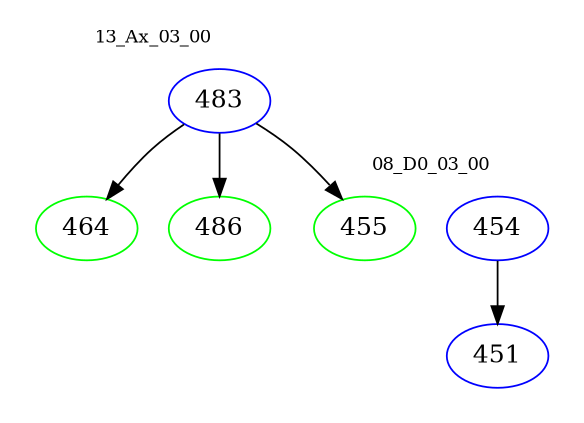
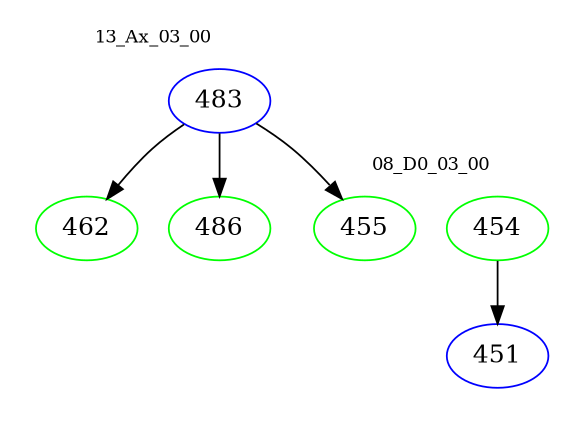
  digraph {
    node [color=blue]
    edge [color=black]
    n1 [label=483]
-   n2 [color=green label=464]
+   n2 [color=green label=462]
    n3 [color=green label=486]
-   n4 [label=454]
+   n4 [color=green label=454]
    n5 [label=451]
    n6 [color=green label=455]
    subgraph cluster_1 {
      color=white
      fontsize=10
      label="13_Ax_03_00"
      n1
      n2
      n3
    }
    subgraph cluster_2 {
      color=white
      fontsize=10
      label="08_D0_03_00"
      n4
      n5
      n6
    }
    n1 -> n2
    n1 -> n3
    n1 -> n6
    n4 -> n5
  }
